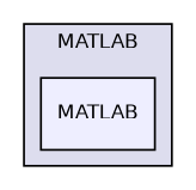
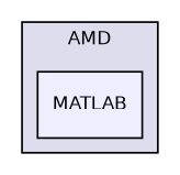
  digraph {
    compound=true
    n1 [fillcolor="#eeeeff" fontname=Helvetica fontsize=10 label=MATLAB pencolor=black shape=box style=filled]
    subgraph cluster_1 {
      bgcolor="#ddddee"
      fontname=Helvetica
      fontsize=10
-     label=MATLAB
+     label=AMD
      pencolor=black
      n1
    }
  }
